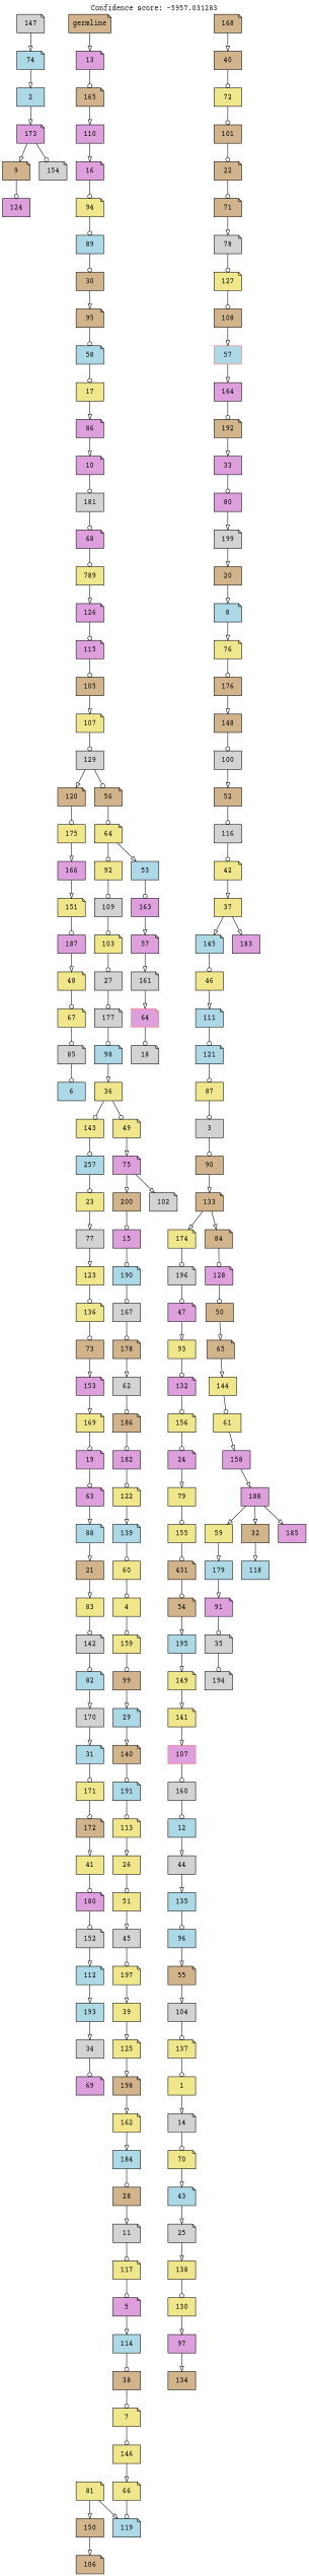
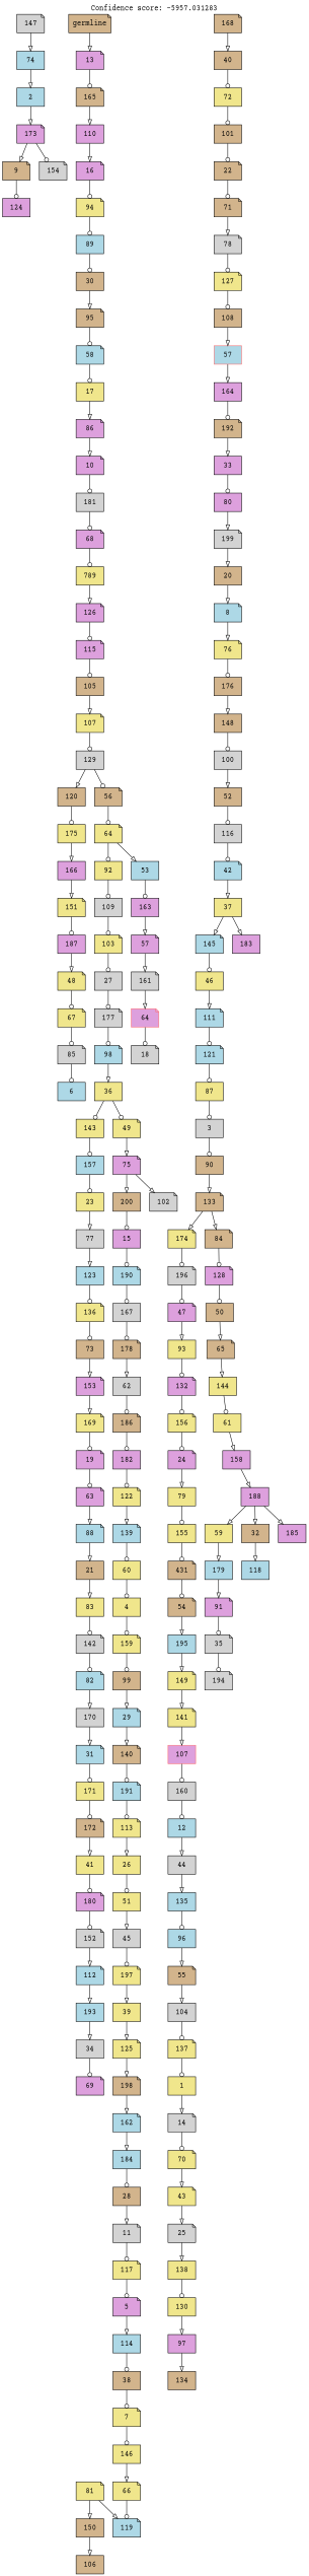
  digraph {
    fontname="Courier Prime"
    label="Confidence score: -5957.031283"
    labelloc=t
    node [fillcolor=khaki fontname="Courier Prime" shape=note style=filled]
    edge [arrowhead=odot fontname="Courier Prime"]
    n1 [fillcolor=tan label=9]
    n2 [fillcolor=plum label=124 shape=box]
    n3 [fillcolor=plum label=173]
    n4 [fillcolor=lightgrey label=154]
    n5 [fillcolor=lightblue label=2 shape=box]
-   n6 [fillcolor=lightblue label=74]
+   n6 [fillcolor=lightblue label=74 shape=box]
    n7 [fillcolor=lightgrey label=147]
    n8 [fillcolor=plum label=69]
    n9 [fillcolor=lightgrey label=34 shape=box]
    n10 [fillcolor=lightblue label=193 shape=box]
    n11 [fillcolor=lightblue label=112]
    n12 [fillcolor=lightgrey label=152]
    n13 [fillcolor=plum label=180]
    n14 [label=41 shape=box]
    n15 [fillcolor=tan label=172]
    n16 [label=171 shape=box]
    n17 [fillcolor=lightblue label=31]
    n18 [fillcolor=lightgrey label=170 shape=box]
    n19 [fillcolor=lightblue label=82]
    n20 [fillcolor=lightgrey label=142]
    n21 [label=83 shape=box]
    n22 [fillcolor=tan label=21 shape=box]
    n23 [fillcolor=lightblue label=88]
    n24 [fillcolor=plum label=63]
    n25 [fillcolor=plum label=19]
    n26 [label=169]
    n27 [fillcolor=plum label=153]
    n28 [fillcolor=tan label=73 shape=box]
    n29 [label=136]
-   n30 [label=123 shape=box]
+   n30 [fillcolor=lightblue label=123 shape=box]
    n31 [fillcolor=lightgrey label=77 shape=box]
    n32 [label=23 shape=box]
-   n33 [fillcolor=lightblue label=257 shape=box]
+   n33 [fillcolor=lightblue label=157 shape=box]
    n34 [label=143 shape=box]
    n35 [fillcolor=lightblue label=6 shape=box]
    n36 [fillcolor=lightgrey label=85]
    n37 [label=67]
    n38 [label=48]
    n39 [fillcolor=plum label=187 shape=box]
    n40 [label=151]
    n41 [fillcolor=plum label=166 shape=box]
    n42 [label=175 shape=box]
-   n43 [fillcolor=tan label=120]
+   n43 [fillcolor=tan label=120 shape=box]
    n44 [fillcolor=tan label=150 shape=box]
-   n45 [fillcolor=tan label=106]
+   n45 [fillcolor=tan label=106 shape=box]
    n46 [label=81]
    n47 [fillcolor=lightblue label=119]
    n48 [label=66]
    n49 [label=146 shape=box]
    n50 [label=7]
    n51 [fillcolor=tan label=38 shape=box]
    n52 [fillcolor=lightblue label=114 shape=box]
    n53 [fillcolor=plum label=5]
    n54 [label=117]
    n55 [fillcolor=lightgrey label=11]
    n56 [fillcolor=tan label=28 shape=box]
    n57 [fillcolor=lightblue label=184 shape=box]
-   n58 [label=162]
+   n58 [fillcolor=lightblue label=162]
    n59 [fillcolor=tan label=198]
    n60 [label=125]
    n61 [label=39 shape=box]
    n62 [label=197]
    n63 [fillcolor=lightgrey label=45 shape=box]
    n64 [label=51 shape=box]
    n65 [label=26 shape=box]
    n66 [label=113]
    n67 [fillcolor=lightblue label=191]
    n68 [fillcolor=tan label=140]
    n69 [fillcolor=lightblue label=29]
    n70 [fillcolor=tan label=99 shape=box]
    n71 [label=159]
    n72 [label=4 shape=box]
    n73 [label=60 shape=box]
    n74 [fillcolor=lightblue label=139]
    n75 [label=122]
    n76 [fillcolor=plum label=182 shape=box]
    n77 [fillcolor=tan label=186]
    n78 [fillcolor=lightgrey label=62 shape=box]
    n79 [fillcolor=tan label=178]
    n80 [fillcolor=lightgrey label=167 shape=box]
    n81 [fillcolor=lightblue label=190]
    n82 [fillcolor=plum label=15 shape=box]
    n83 [fillcolor=tan label=200 shape=box]
    n84 [fillcolor=plum label=75]
    n85 [fillcolor=lightgrey label=102]
    n86 [label=49]
    n87 [label=36 shape=box]
    n88 [fillcolor=lightblue label=98]
    n89 [fillcolor=lightgrey label=177]
    n90 [fillcolor=lightgrey label=27 shape=box]
    n91 [label=103]
    n92 [fillcolor=lightgrey label=109 shape=box]
    n93 [label=92 shape=box]
    n94 [fillcolor=plum label=97 shape=box]
    n95 [fillcolor=tan label=134 shape=box]
    n96 [label=130 shape=box]
    n97 [label=138 shape=box]
    n98 [fillcolor=lightgrey label=25]
-   n99 [fillcolor=lightblue label=43]
+   n99 [label=43]
    n100 [label=70]
    n101 [fillcolor=lightgrey label=14]
    n102 [label=1 shape=box]
    n103 [label=137]
    n104 [fillcolor=lightgrey label=104 shape=box]
    n105 [fillcolor=tan label=55]
    n106 [fillcolor=lightblue label=96 shape=box]
    n107 [fillcolor=lightblue label=135 shape=box]
    n108 [fillcolor=lightgrey label=44 shape=box]
    n109 [fillcolor=lightblue label=12 shape=box]
    n110 [fillcolor=lightgrey label=160 shape=box]
    n111 [color=indianred1 fillcolor=plum label=107 shape=box]
    n112 [label=141]
    n113 [label=149]
    n114 [fillcolor=lightblue label=195 shape=box]
    n115 [fillcolor=tan label=54]
    n116 [fillcolor=tan label=431]
    n117 [label=155 shape=box]
    n118 [label=79 shape=box]
    n119 [fillcolor=plum label=24]
    n120 [label=156]
    n121 [fillcolor=plum label=132]
    n122 [label=93 shape=box]
    n123 [fillcolor=plum label=47]
    n124 [fillcolor=lightgrey label=196]
    n125 [label=174]
    n126 [fillcolor=lightgrey label=35]
    n127 [fillcolor=lightgrey label=194]
    n128 [fillcolor=plum label=91]
    n129 [fillcolor=lightblue label=179 shape=box]
    n130 [label=59 shape=box]
    n131 [fillcolor=tan label=32 shape=box]
    n132 [fillcolor=lightblue label=118 shape=box]
    n133 [fillcolor=plum label=188 shape=box]
    n134 [fillcolor=plum label=185 shape=box]
    n135 [fillcolor=plum label=158 shape=box]
    n136 [label=61 shape=box]
    n137 [label=144 shape=box]
    n138 [fillcolor=tan label=65]
    n139 [fillcolor=tan label=50 shape=box]
    n140 [fillcolor=plum label=128]
    n141 [fillcolor=tan label=84]
    n142 [fillcolor=tan label=133]
    n143 [fillcolor=tan label=90 shape=box]
    n144 [fillcolor=lightgrey label=3 shape=box]
    n145 [label=87 shape=box]
    n146 [fillcolor=lightblue label=121]
    n147 [fillcolor=lightblue label=111]
    n148 [label=46 shape=box]
    n149 [fillcolor=lightblue label=145]
    n150 [label=37 shape=box]
    n151 [fillcolor=plum label=183 shape=box]
-   n152 [label=42]
+   n152 [fillcolor=lightblue label=42]
    n153 [fillcolor=lightgrey label=116 shape=box]
    n154 [fillcolor=tan label=52 shape=box]
    n155 [fillcolor=lightgrey label=100 shape=box]
    n156 [fillcolor=tan label=148 shape=box]
    n157 [fillcolor=tan label=176 shape=box]
    n158 [label=76]
    n159 [fillcolor=lightblue label=8]
    n160 [fillcolor=tan label=20 shape=box]
    n161 [fillcolor=lightgrey label=199]
    n162 [fillcolor=plum label=80 shape=box]
    n163 [fillcolor=plum label=33 shape=box]
    n164 [fillcolor=tan label=192]
    n165 [fillcolor=plum label=164 shape=box]
    n166 [color=indianred1 fillcolor=lightblue label=57 shape=box]
    n167 [fillcolor=tan label=108 shape=box]
    n168 [label=127]
    n169 [fillcolor=lightgrey label=78]
    n170 [fillcolor=tan label=71]
    n171 [fillcolor=tan label=22]
    n172 [fillcolor=tan label=101 shape=box]
    n173 [label=72 shape=box]
    n174 [fillcolor=tan label=40 shape=box]
    n175 [fillcolor=tan label=168]
    n176 [fillcolor=lightgrey label=18]
    n177 [color=indianred1 fillcolor=plum label=64]
    n178 [fillcolor=lightgrey label=161]
    n179 [fillcolor=plum label=57]
    n180 [fillcolor=plum label=163 shape=box]
    n181 [fillcolor=lightblue label=53 shape=box]
    n182 [label=64]
    n183 [fillcolor=tan label=56]
    n184 [fillcolor=lightgrey label=129 shape=box]
    n185 [label=107]
    n186 [fillcolor=tan label=105 shape=box]
    n187 [fillcolor=plum label=115]
    n188 [fillcolor=plum label=126]
    n189 [label=789 shape=box]
    n190 [fillcolor=plum label=68]
    n191 [fillcolor=lightgrey label=181 shape=box]
    n192 [fillcolor=plum label=10]
    n193 [fillcolor=plum label=86]
    n194 [label=17 shape=box]
    n195 [fillcolor=lightblue label=58]
    n196 [fillcolor=tan label=95]
    n197 [fillcolor=tan label=30 shape=box]
    n198 [fillcolor=lightblue label=89 shape=box]
    n199 [label=94]
    n200 [fillcolor=plum label=16]
    n201 [fillcolor=plum label=110 shape=box]
    n202 [fillcolor=tan label=165]
    n203 [fillcolor=plum label=13]
    n204 [fillcolor=tan label=germline]
    n1 -> n2
    n3 -> n1 [arrowhead=onormal]
    n3 -> n4
    n5 -> n3 [arrowhead=onormal]
    n6 -> n5 [arrowhead=onormal]
    n7 -> n6 [arrowhead=onormal]
    n9 -> n8
    n10 -> n9 [arrowhead=onormal]
    n11 -> n10 [arrowhead=onormal]
    n12 -> n11 [arrowhead=onormal]
    n13 -> n12
    n14 -> n13
    n15 -> n14 [arrowhead=onormal]
    n16 -> n15
    n17 -> n16
    n18 -> n17 [arrowhead=onormal]
    n19 -> n18 [arrowhead=onormal]
    n20 -> n19
    n21 -> n20
    n22 -> n21 [arrowhead=onormal]
    n23 -> n22 [arrowhead=onormal]
    n24 -> n23 [arrowhead=onormal]
    n25 -> n24
    n26 -> n25
    n27 -> n26 [arrowhead=onormal]
    n28 -> n27 [arrowhead=onormal]
    n29 -> n28
    n30 -> n29
    n31 -> n30 [arrowhead=onormal]
    n32 -> n31 [arrowhead=onormal]
    n33 -> n32
    n34 -> n33
    n36 -> n35
    n37 -> n36
    n38 -> n37
    n39 -> n38 [arrowhead=onormal]
    n40 -> n39
    n41 -> n40 [arrowhead=onormal]
    n42 -> n41 [arrowhead=onormal]
    n43 -> n42
    n44 -> n45 [arrowhead=onormal]
    n46 -> n44 [arrowhead=onormal]
    n46 -> n47 [arrowhead=onormal]
    n48 -> n47
    n49 -> n48 [arrowhead=onormal]
    n50 -> n49
    n51 -> n50
    n52 -> n51
    n53 -> n52 [arrowhead=onormal]
    n54 -> n53
    n55 -> n54
    n56 -> n55 [arrowhead=onormal]
    n57 -> n56
    n58 -> n57 [arrowhead=onormal]
    n59 -> n58 [arrowhead=onormal]
    n60 -> n59 [arrowhead=onormal]
    n61 -> n60 [arrowhead=onormal]
    n62 -> n61 [arrowhead=onormal]
    n63 -> n62
    n64 -> n63 [arrowhead=onormal]
    n65 -> n64
    n66 -> n65 [arrowhead=onormal]
    n67 -> n66
    n68 -> n67
    n69 -> n68 [arrowhead=onormal]
    n70 -> n69 [arrowhead=onormal]
    n71 -> n70
    n72 -> n71
    n73 -> n72
    n74 -> n73
    n75 -> n74 [arrowhead=onormal]
    n76 -> n75
    n77 -> n76
    n78 -> n77
    n79 -> n78 [arrowhead=onormal]
    n80 -> n79
    n81 -> n80
    n82 -> n81
    n83 -> n82
    n84 -> n83 [arrowhead=onormal]
    n84 -> n85 [arrowhead=onormal]
    n86 -> n84 [arrowhead=onormal]
    n87 -> n34
    n87 -> n86
    n88 -> n87 [arrowhead=onormal]
    n89 -> n88
    n90 -> n89
    n91 -> n90
    n92 -> n91
    n93 -> n92
    n94 -> n95 [arrowhead=onormal]
    n96 -> n94 [arrowhead=onormal]
    n97 -> n96
    n98 -> n97 [arrowhead=onormal]
    n99 -> n98 [arrowhead=onormal]
    n100 -> n99 [arrowhead=onormal]
    n101 -> n100
    n102 -> n101 [arrowhead=onormal]
    n103 -> n102
    n104 -> n103
    n105 -> n104 [arrowhead=onormal]
    n106 -> n105 [arrowhead=onormal]
    n107 -> n106
    n108 -> n107 [arrowhead=onormal]
    n109 -> n108 [arrowhead=onormal]
    n110 -> n109
    n111 -> n110
    n112 -> n111 [arrowhead=onormal]
    n113 -> n112 [arrowhead=onormal]
    n114 -> n113 [arrowhead=onormal]
    n115 -> n114 [arrowhead=onormal]
    n116 -> n115
    n117 -> n116
    n118 -> n117
    n119 -> n118 [arrowhead=onormal]
    n120 -> n119
    n121 -> n120
    n122 -> n121
    n123 -> n122 [arrowhead=onormal]
    n124 -> n123
    n125 -> n124
    n126 -> n127
    n128 -> n126
    n129 -> n128 [arrowhead=onormal]
    n130 -> n129 [arrowhead=onormal]
    n131 -> n132 [arrowhead=onormal]
    n133 -> n130 [arrowhead=onormal]
    n133 -> n131 [arrowhead=onormal]
    n133 -> n134 [arrowhead=onormal]
    n135 -> n133 [arrowhead=onormal]
    n136 -> n135 [arrowhead=onormal]
    n137 -> n136
    n138 -> n137 [arrowhead=onormal]
    n139 -> n138 [arrowhead=onormal]
    n140 -> n139
    n141 -> n140
    n142 -> n125 [arrowhead=onormal]
    n142 -> n141 [arrowhead=onormal]
    n143 -> n142 [arrowhead=onormal]
    n144 -> n143
    n145 -> n144
    n146 -> n145
    n147 -> n146
    n148 -> n147 [arrowhead=onormal]
    n149 -> n148
    n150 -> n149 [arrowhead=onormal]
    n150 -> n151 [arrowhead=onormal]
    n152 -> n150 [arrowhead=onormal]
    n153 -> n152
    n154 -> n153
    n155 -> n154 [arrowhead=onormal]
    n156 -> n155
    n157 -> n156 [arrowhead=onormal]
    n158 -> n157
    n159 -> n158 [arrowhead=onormal]
    n160 -> n159 [arrowhead=onormal]
    n161 -> n160 [arrowhead=onormal]
    n162 -> n161 [arrowhead=onormal]
    n163 -> n162
    n164 -> n163 [arrowhead=onormal]
    n165 -> n164
    n166 -> n165 [arrowhead=onormal]
    n167 -> n166 [arrowhead=onormal]
    n168 -> n167
    n169 -> n168
    n170 -> n169 [arrowhead=onormal]
    n171 -> n170
    n172 -> n171
    n173 -> n172
    n174 -> n173
    n175 -> n174 [arrowhead=onormal]
    n177 -> n176
    n178 -> n177 [arrowhead=onormal]
    n179 -> n178 [arrowhead=onormal]
    n180 -> n179 [arrowhead=onormal]
    n181 -> n180
    n182 -> n93
    n182 -> n181 [arrowhead=onormal]
    n183 -> n182
    n184 -> n43 [arrowhead=onormal]
    n184 -> n183
    n185 -> n184
    n186 -> n185 [arrowhead=onormal]
    n187 -> n186
    n188 -> n187
    n189 -> n188 [arrowhead=onormal]
    n190 -> n189
    n191 -> n190
    n192 -> n191
    n193 -> n192 [arrowhead=onormal]
    n194 -> n193 [arrowhead=onormal]
    n195 -> n194
    n196 -> n195
    n197 -> n196 [arrowhead=onormal]
    n198 -> n197
    n199 -> n198
    n200 -> n199
    n201 -> n200 [arrowhead=onormal]
    n202 -> n201 [arrowhead=onormal]
    n203 -> n202
    n204 -> n203 [arrowhead=onormal]
  }
